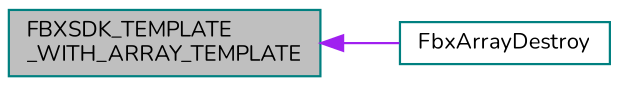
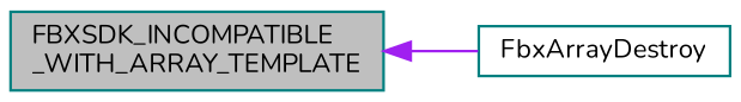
  digraph {
    rankdir=LR
    fontname=Nunito
    node [color=teal fontname=Nunito fontsize=10 shape=record style=filled]
-   n1 [fillcolor=grey75 fontcolor=black height=0.2 label="FBXSDK_TEMPLATE\l_WITH_ARRAY_TEMPLATE" width=0.4]
+   n1 [fillcolor=grey75 fontcolor=black height=0.2 label="FBXSDK_INCOMPATIBLE\l_WITH_ARRAY_TEMPLATE" width=0.4]
    n2 [fillcolor=white height=0.2 label=FbxArrayDestroy width=0.4]
    n1 -> n2 [color=purple dir=back fontname=Nunito fontsize=10 labelfontname=Helvetica labelfontsize=10 style=solid]
  }
